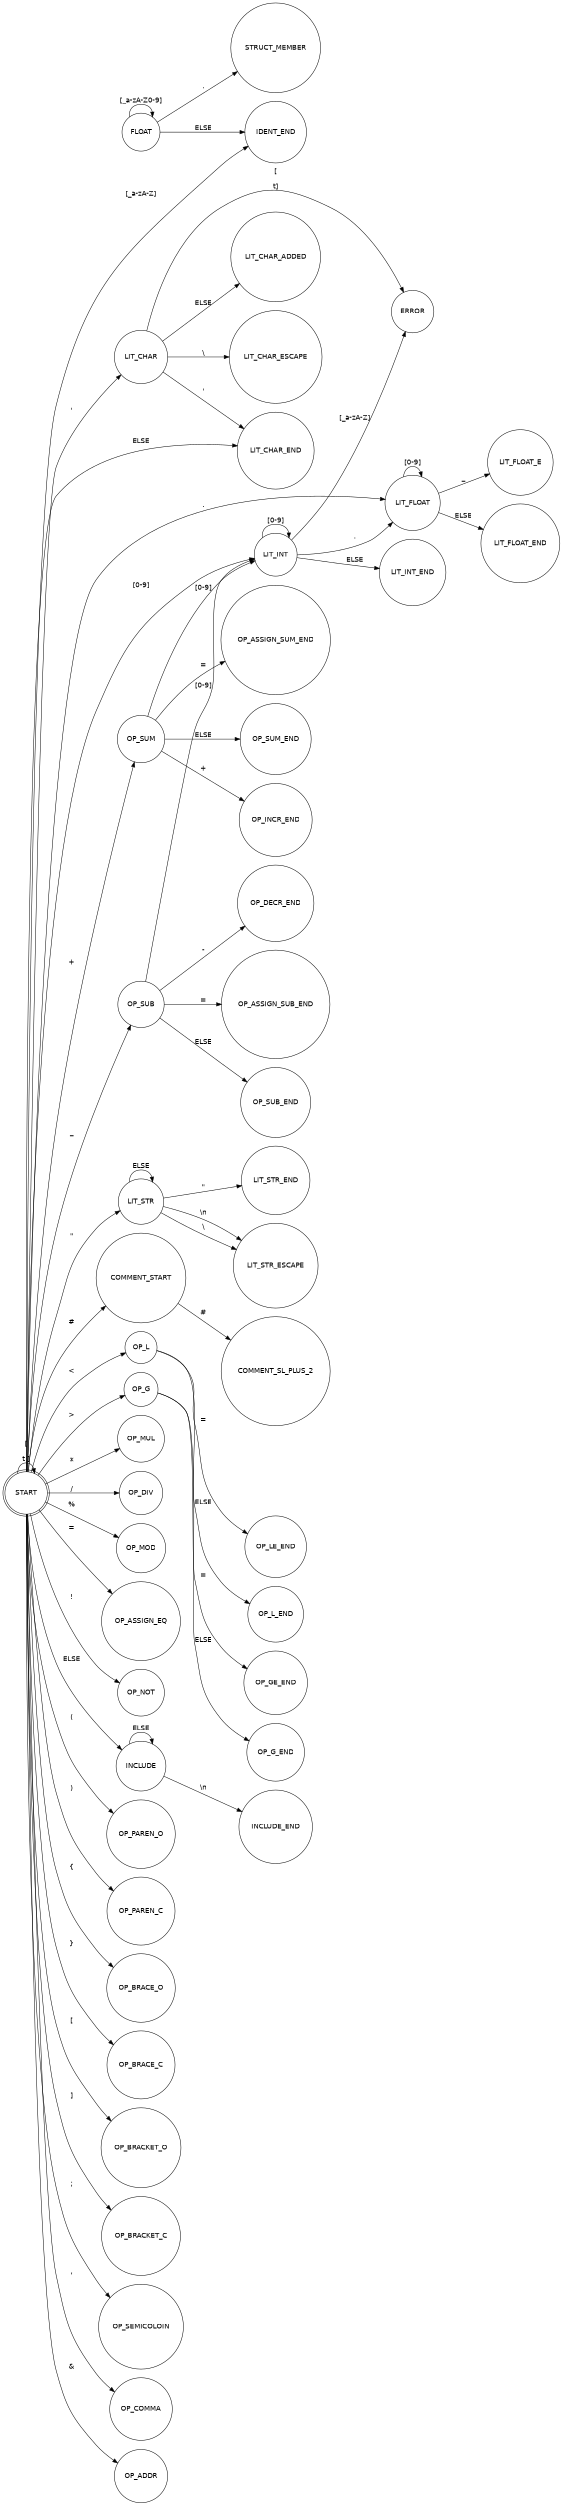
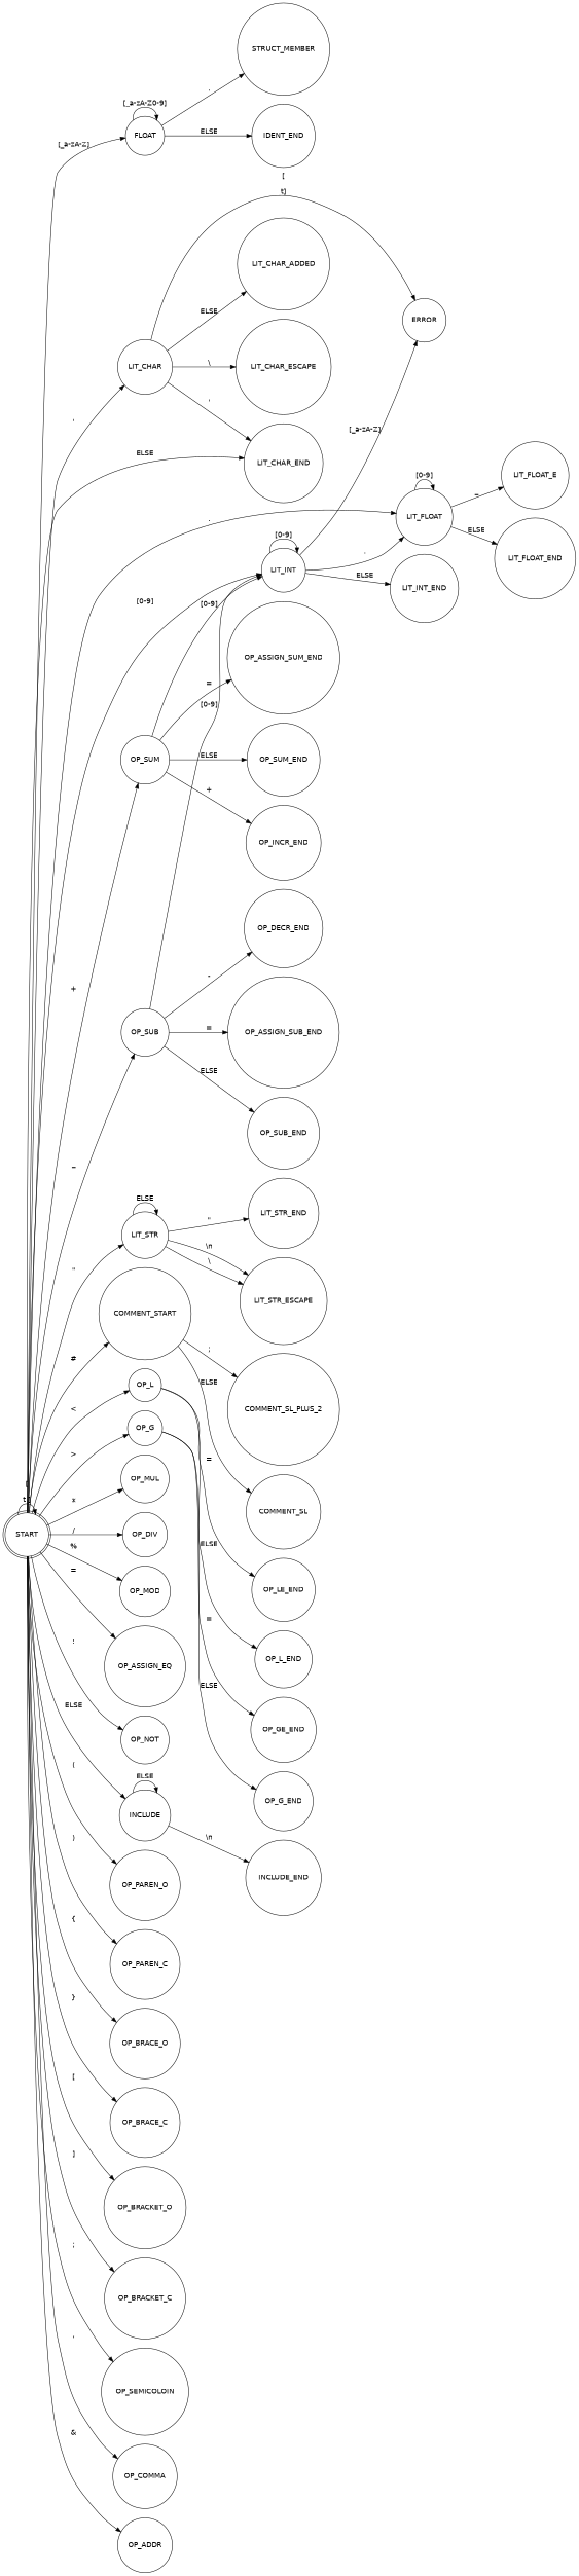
  digraph {
    fontname="DejaVu Sans"
    rankdir=LR
    node [fontname="DejaVu Sans" shape=circle]
    edge [fontname="DejaVu Sans"]
    START [shape=doublecircle]
    n2 [label=FLOAT]
    LIT_INT
    LIT_FLOAT
    LIT_CHAR
    LIT_STR
    COMMENT_START
    OP_L
    OP_G
    OP_SUM
    OP_SUB
    OP_MUL
    OP_DIV
    OP_MOD
    OP_ASSIGN_EQ
    OP_NOT
    INCLUDE
    OP_PAREN_O
    OP_PAREN_C
    OP_BRACE_O
    OP_BRACE_C
    OP_BRACKET_O
    OP_BRACKET_C
    OP_SEMICOLOIN
    OP_COMMA
    OP_ADDR
    LIT_CHAR_END
    STRUCT_MEMBER
    IDENT_END
    ERROR
    LIT_INT_END
    LIT_FLOAT_E
    LIT_FLOAT_END
    LIT_CHAR_ESCAPE
    LIT_CHAR_ADDED
    LIT_STR_END
    LIT_STR_ESCAPE
    COMMENT_SL_PLUS_2
+   COMMENT_SL
    OP_LE_END
    OP_L_END
    OP_GE_END
    OP_G_END
    OP_INCR_END
    OP_ASSIGN_SUM_END
    OP_SUM_END
    OP_DECR_END
    OP_ASSIGN_SUB_END
    OP_SUB_END
    INCLUDE_END
    START -> START [label="[\n\r\t ]"]
-   START -> IDENT_END [label="[_a-zA-Z]"]
+   START -> n2 [label="[_a-zA-Z]"]
    START -> LIT_INT [label="[0-9]"]
    START -> LIT_FLOAT [label="\."]
    START -> LIT_CHAR [label="'"]
    START -> LIT_STR [label="\""]
    START -> COMMENT_START [label="#"]
    START -> OP_L [label="<"]
    START -> OP_G [label=">"]
    START -> OP_SUM [label="+"]
    START -> OP_SUB [label=_]
    START -> OP_MUL [label="*"]
    START -> OP_DIV [label="/"]
    START -> OP_MOD [label="%"]
    START -> OP_ASSIGN_EQ [label="="]
    START -> OP_NOT [label="!"]
    START -> INCLUDE [label=ELSE]
    START -> OP_PAREN_O [label="\("]
    START -> OP_PAREN_C [label="\)"]
    START -> OP_BRACE_O [label="{"]
    START -> OP_BRACE_C [label="}"]
    START -> OP_BRACKET_O [label="["]
    START -> OP_BRACKET_C [label="]"]
    START -> OP_SEMICOLOIN [label=";"]
    START -> OP_COMMA [label=","]
    START -> OP_ADDR [label="&"]
    START -> LIT_CHAR_END [label=ELSE]
    n2 -> n2 [label="[_a-zA-Z0-9]"]
    n2 -> STRUCT_MEMBER [label="\."]
    n2 -> IDENT_END [label=ELSE]
    LIT_INT -> LIT_INT [label="[0-9]"]
    LIT_INT -> LIT_FLOAT [label="\."]
    LIT_INT -> ERROR [label="[_a-zA-Z]"]
    LIT_INT -> LIT_INT_END [label=ELSE]
    LIT_FLOAT -> LIT_FLOAT [label="[0-9]"]
    LIT_FLOAT -> LIT_FLOAT_E [label=_]
    LIT_FLOAT -> LIT_FLOAT_END [label=ELSE]
    LIT_CHAR -> LIT_CHAR_END [label="'"]
    LIT_CHAR -> ERROR [label="[\n\r\t]"]
    LIT_CHAR -> LIT_CHAR_ESCAPE [label="\\"]
    LIT_CHAR -> LIT_CHAR_ADDED [label=ELSE]
    LIT_STR -> LIT_STR [label=ELSE]
    LIT_STR -> LIT_STR_END [label="\""]
    LIT_STR -> LIT_STR_ESCAPE [label="\\"]
    LIT_STR -> LIT_STR_ESCAPE [label="\\n"]
-   COMMENT_START -> COMMENT_SL_PLUS_2 [label="#"]
+   COMMENT_START -> COMMENT_SL_PLUS_2 [label=";"]
+   COMMENT_START -> COMMENT_SL [label=ELSE]
    OP_L -> OP_LE_END [label="="]
    OP_L -> OP_L_END [label=ELSE]
    OP_G -> OP_GE_END [label="="]
    OP_G -> OP_G_END [label=ELSE]
    OP_SUM -> LIT_INT [label="[0-9]"]
    OP_SUM -> OP_INCR_END [label="+"]
    OP_SUM -> OP_ASSIGN_SUM_END [label="="]
    OP_SUM -> OP_SUM_END [label=ELSE]
    OP_SUB -> LIT_INT [label="[0-9]"]
    OP_SUB -> OP_DECR_END [label="-"]
    OP_SUB -> OP_ASSIGN_SUB_END [label="="]
    OP_SUB -> OP_SUB_END [label=ELSE]
    INCLUDE -> INCLUDE [label=ELSE]
    INCLUDE -> INCLUDE_END [label="\\n"]
  }
